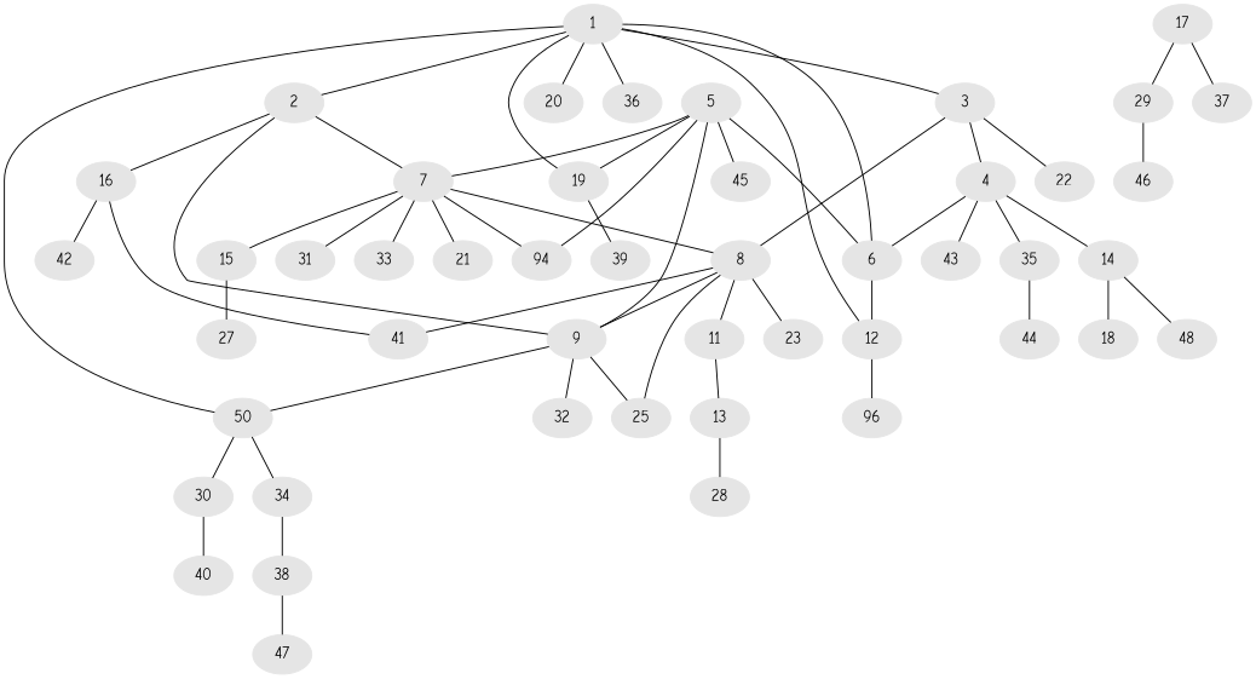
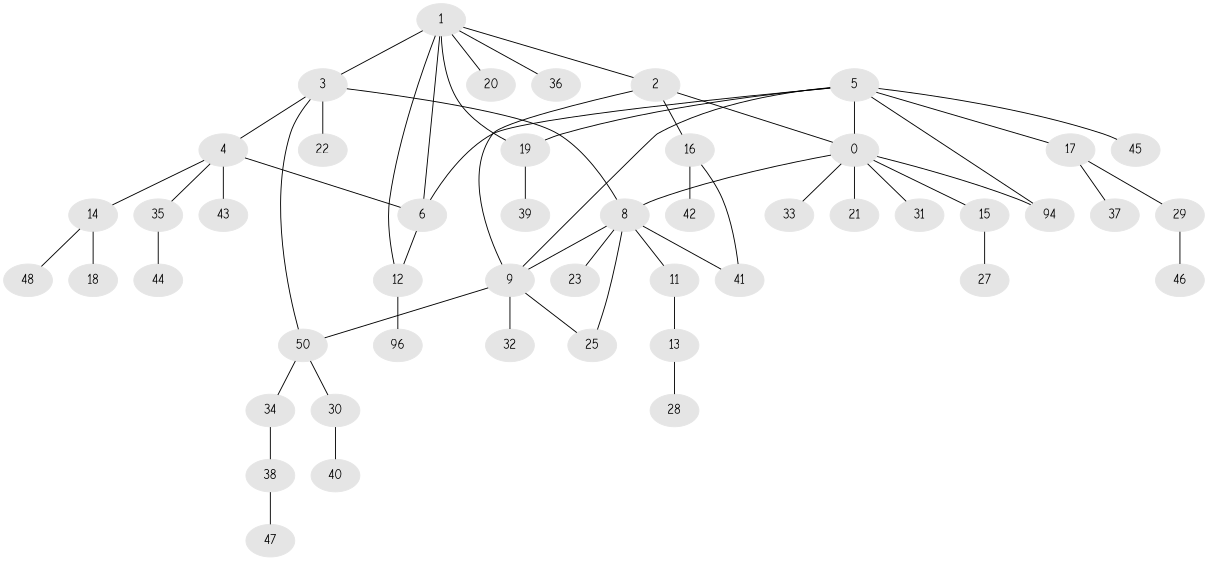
  graph {
    fontname="Comic Neue"
    node [color=gray90 fontname="Comic Neue" style=filled]
    edge [fontname="Comic Neue"]
    1
    2
    3
    6
    12
    19
    20
    36
-   7
+   7 [label=0]
    9
    16
    4
    8
    n14 [label=50]
    22
    n16 [label=96]
    39
    n18 [label=94]
    15
    21
    31
    33
    25
    32
    41
    42
    14
    35
    43
    11
    23
    30
    34
    18
    48
    44
    5
    17
    45
    29
    37
    27
    13
    40
    38
    28
    46
    47
    1 -- 2
    1 -- 3
    1 -- 6
    1 -- 12
    1 -- 19
    1 -- 20
    1 -- 36
    2 -- 7
    2 -- 9
    2 -- 16
    3 -- 4
    3 -- 8
-   1 -- n14
+   3 -- n14
    3 -- 22
    6 -- 12
    12 -- n16
    19 -- 39
    7 -- 8
    7 -- n18
    7 -- 15
    7 -- 21
    7 -- 31
    7 -- 33
    9 -- n14
    9 -- 25
    9 -- 32
    16 -- 41
    16 -- 42
    4 -- 6
    4 -- 14
    4 -- 35
    4 -- 43
    8 -- 9
    8 -- 25
    8 -- 41
    8 -- 11
    8 -- 23
    n14 -- 30
    n14 -- 34
    15 -- 27
    14 -- 18
    14 -- 48
    35 -- 44
    11 -- 13
    30 -- 40
    34 -- 38
    5 -- 6
    5 -- 19
    5 -- 7
    5 -- 9
    5 -- n18
+   5 -- 17
    5 -- 45
    17 -- 29
    17 -- 37
    29 -- 46
    13 -- 28
    38 -- 47
  }
